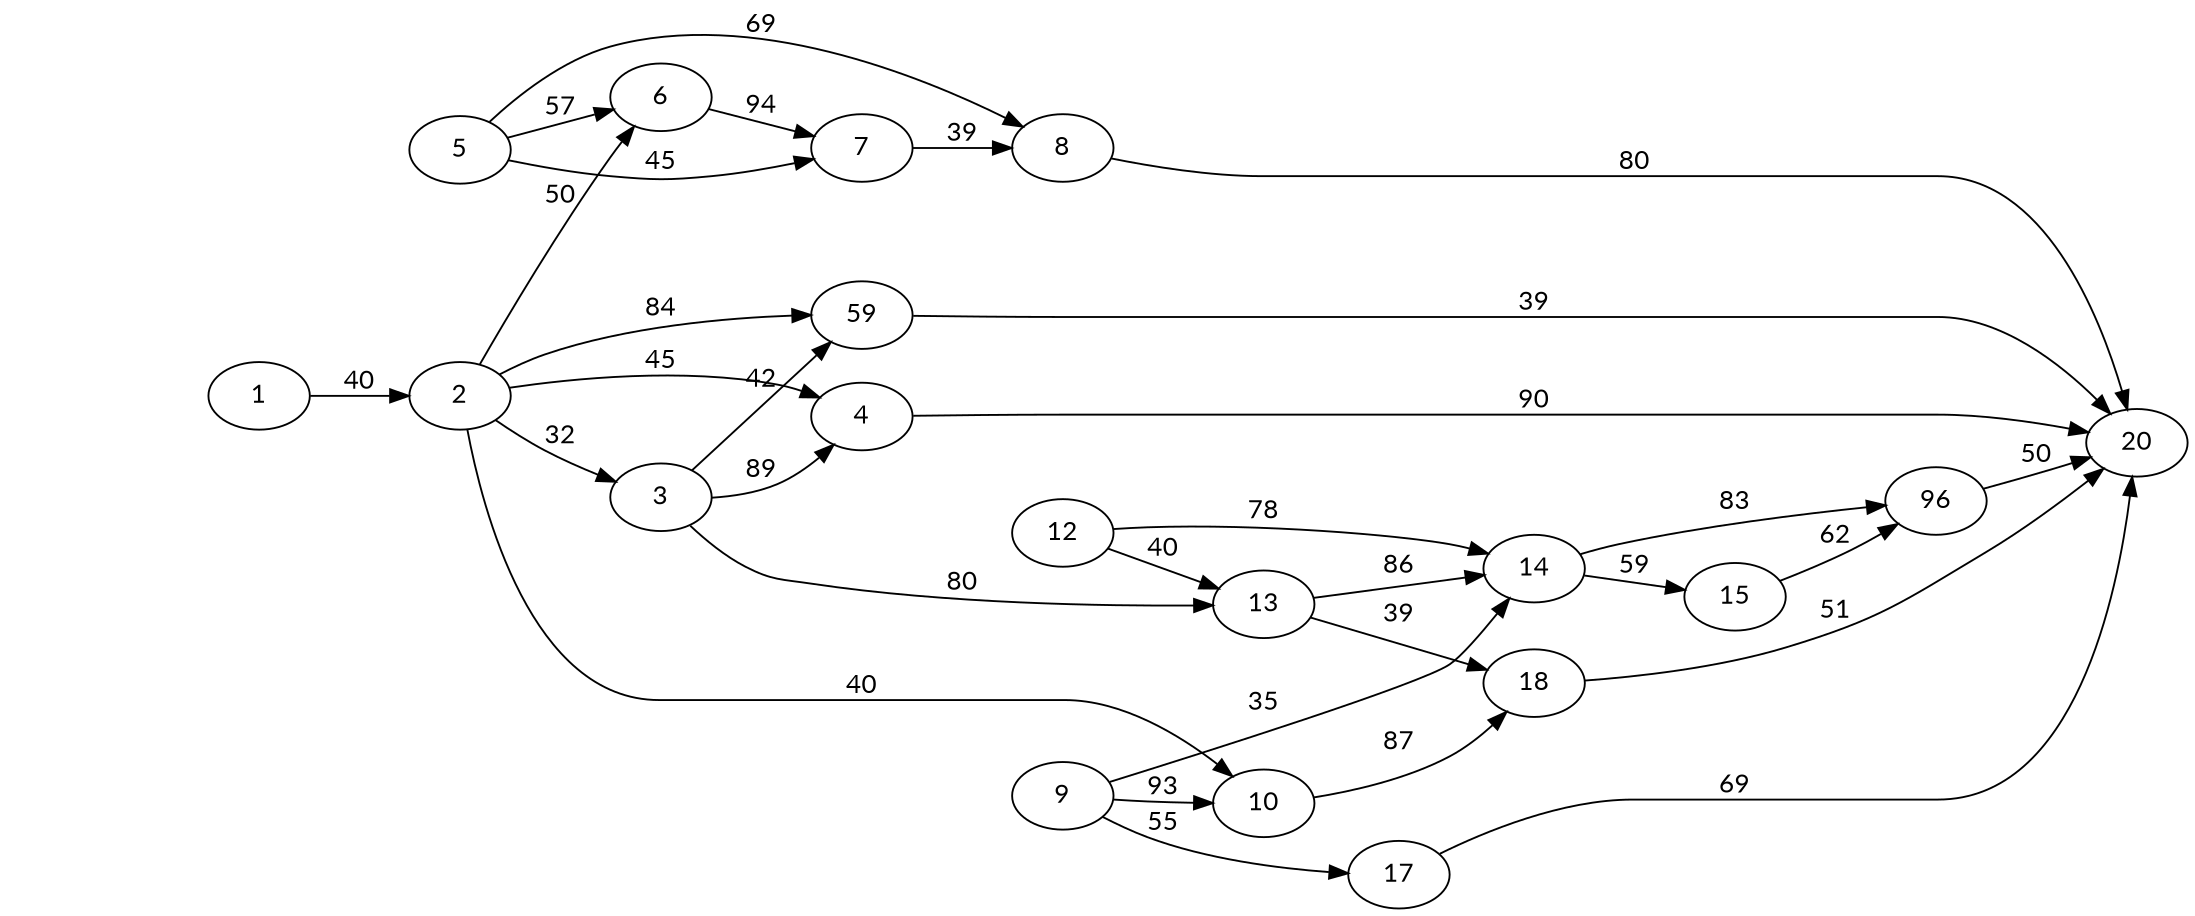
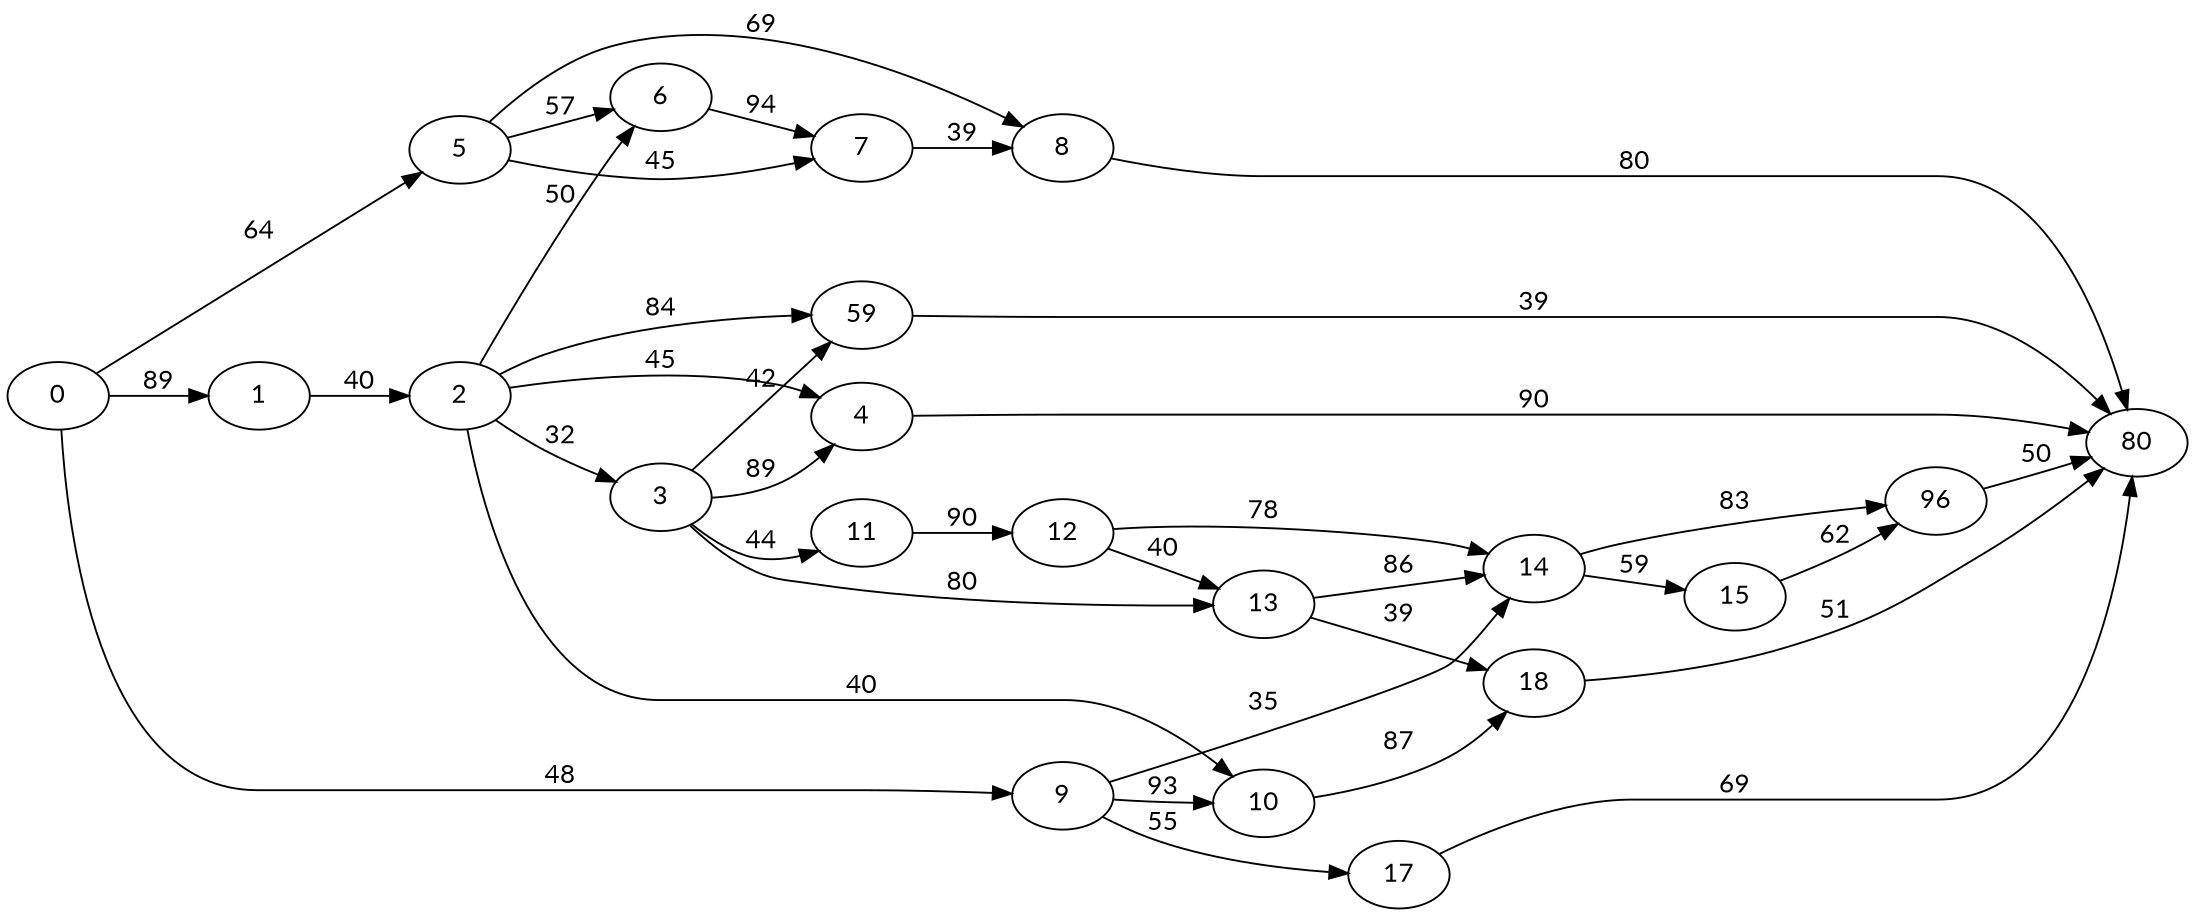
  digraph {
    fontname=Lato
    rankdir=LR
    node [fontname=Lato]
    edge [fontname=Lato]
+   0
    1
    5
    9
    2
    6
    7
    8
    10
    14
    17
    3
    4
    n14 [label=59]
-   20
+   20 [label=80]
    18
    15
    n18 [label=96]
+   11
    13
    12
+   0 -> 1 [label=89]
+   0 -> 5 [label=64]
+   0 -> 9 [label=48]
    1 -> 2 [label=40]
    5 -> 6 [label=57]
    5 -> 7 [label=45]
    5 -> 8 [label=69]
    9 -> 10 [label=93]
    9 -> 14 [label=35]
    9 -> 17 [label=55]
    2 -> 6 [label=50]
    2 -> 10 [label=40]
    2 -> 3 [label=32]
    2 -> 4 [label=45]
    2 -> n14 [label=84]
    6 -> 7 [label=94]
    7 -> 8 [label=39]
    8 -> 20 [label=80]
    10 -> 18 [label=87]
    14 -> 15 [label=59]
    14 -> n18 [label=83]
    17 -> 20 [label=69]
    3 -> 4 [label=89]
    3 -> n14 [label=42]
+   3 -> 11 [label=44]
    3 -> 13 [label=80]
    4 -> 20 [label=90]
    n14 -> 20 [label=39]
    18 -> 20 [label=51]
    15 -> n18 [label=62]
    n18 -> 20 [label=50]
+   11 -> 12 [label=90]
    13 -> 14 [label=86]
    13 -> 18 [label=39]
    12 -> 14 [label=78]
    12 -> 13 [label=40]
  }
